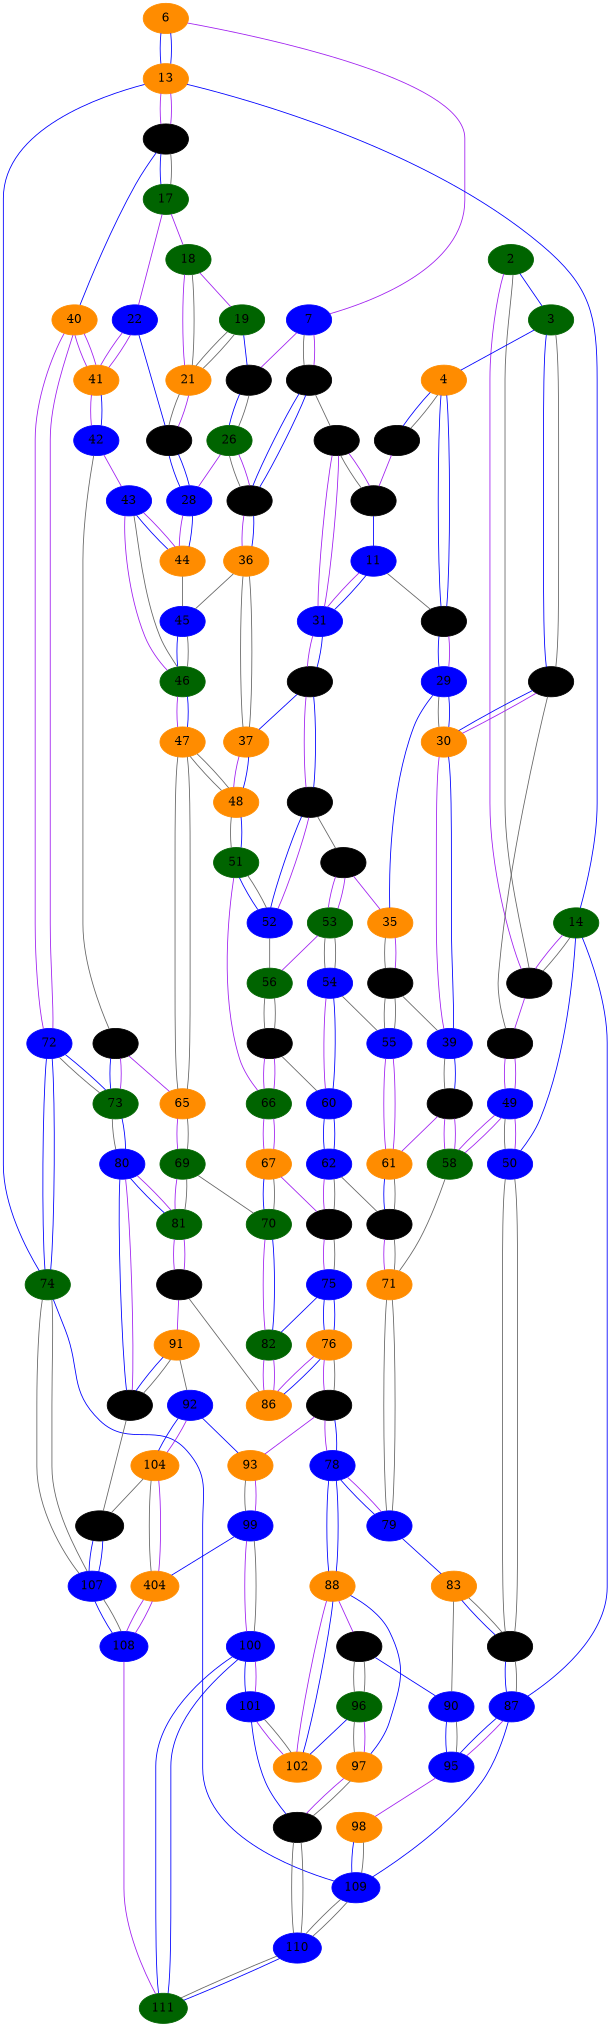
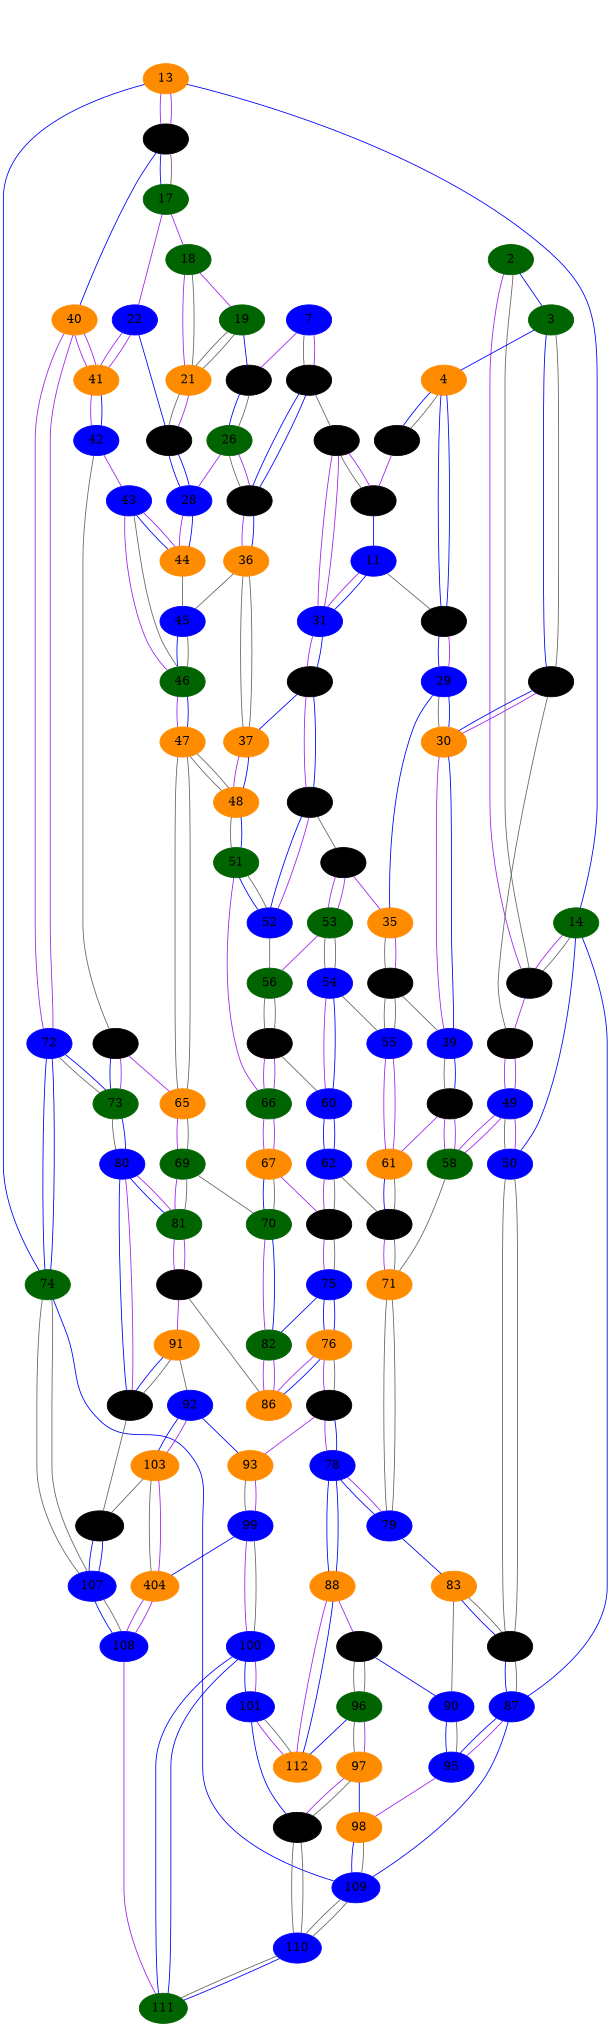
  graph {
    node [color=blue style=filled]
    edge [color=purple]
    2 [color=darkgreen]
    3 [color=darkgreen]
    15 [color=black]
-   6 [color=darkorange]
    7
    13 [color=darkorange]
    4 [color=darkorange]
    24 [color=black]
    25 [color=black]
    5 [color=black]
    12 [color=black]
    30 [color=darkorange]
    10 [color=black]
    29
    11
    8 [color=black]
    20 [color=black]
    14 [color=darkgreen]
    16 [color=black]
    74 [color=darkgreen]
    9 [color=black]
    27 [color=black]
    26 [color=darkgreen]
    31
    36 [color=darkorange]
    32 [color=black]
    35 [color=darkorange]
    50
    87
    17 [color=darkgreen]
    40 [color=darkorange]
    107
    109
    84 [color=black]
    95
    49
    18 [color=darkgreen]
    22
    41 [color=darkorange]
    72
    19 [color=darkgreen]
    21 [color=darkorange]
    23 [color=black]
    28
    42
    44 [color=darkorange]
    39
    58 [color=darkgreen]
    37 [color=darkorange]
    45
    38 [color=black]
    57 [color=black]
    33 [color=black]
    34 [color=black]
    52
    48 [color=darkorange]
    53 [color=darkgreen]
    56 [color=darkgreen]
    54
    55
    46 [color=darkgreen]
    51 [color=darkgreen]
    61 [color=darkorange]
    73 [color=darkgreen]
    43
    64 [color=black]
    65 [color=darkorange]
    47 [color=darkorange]
    69 [color=darkgreen]
    66 [color=darkgreen]
    71 [color=darkorange]
    67 [color=darkorange]
    59 [color=black]
    60
    62
    63 [color=black]
    79
    68 [color=black]
    75
    80
    70 [color=darkgreen]
    81 [color=darkgreen]
    82 [color=darkgreen]
    76 [color=darkorange]
    85 [color=black]
    86 [color=darkorange]
    83 [color=darkorange]
    94 [color=black]
    108
    110
    77 [color=black]
    78
    93 [color=darkorange]
    88 [color=darkorange]
    99
    89 [color=black]
-   102 [color=darkorange]
+   102 [color=darkorange label=112]
    90
    105 [color=black]
    91 [color=darkorange]
    92
    98 [color=darkorange]
    96 [color=darkgreen]
    97 [color=darkorange]
-   103 [color=darkorange label=104]
+   103 [color=darkorange]
    n106 [color=darkorange label=404]
    100
    106 [color=black]
    101
    111 [color=darkgreen]
    2 -- 3 [color=blue]
    2 -- 15
    2 -- 15 [color=gray40]
    3 -- 4 [color=blue]
    3 -- 24 [color=blue]
    3 -- 24 [color=gray40]
    15 -- 25
-   6 -- 7
-   6 -- 13 [color=blue]
-   6 -- 13 [color=blue]
    7 -- 8 [color=gray40]
    7 -- 8
    7 -- 20
    13 -- 14 [color=blue]
    13 -- 16
    13 -- 16
    13 -- 74 [color=blue]
    4 -- 5 [color=blue]
    4 -- 5 [color=gray40]
    4 -- 12 [color=blue]
    4 -- 12 [color=blue]
    24 -- 25 [color=gray40]
    24 -- 30 [color=blue]
    24 -- 30
    25 -- 49
    25 -- 49
    5 -- 10
    12 -- 29 [color=blue]
    12 -- 29
    30 -- 39
    30 -- 39 [color=blue]
    10 -- 11 [color=blue]
    29 -- 30 [color=gray40]
    29 -- 30 [color=blue]
    29 -- 35 [color=blue]
    11 -- 12 [color=gray40]
    11 -- 31
    11 -- 31 [color=blue]
    8 -- 9 [color=gray40]
    8 -- 27 [color=blue]
    8 -- 27 [color=blue]
    20 -- 26 [color=blue]
    20 -- 26 [color=gray40]
    14 -- 15
    14 -- 15 [color=gray40]
    14 -- 50 [color=blue]
    14 -- 87 [color=blue]
    16 -- 17 [color=blue]
    16 -- 17 [color=gray40]
    16 -- 40 [color=blue]
    74 -- 107 [color=gray40]
    74 -- 107 [color=gray40]
    74 -- 109 [color=blue]
    9 -- 10 [color=gray40]
    9 -- 10
    9 -- 31
    9 -- 31
    27 -- 36
    27 -- 36 [color=blue]
    26 -- 27 [color=gray40]
    26 -- 27
    26 -- 28
    31 -- 32
    31 -- 32 [color=blue]
    36 -- 37 [color=gray40]
    36 -- 37 [color=gray40]
    36 -- 45 [color=gray40]
    32 -- 37 [color=blue]
    32 -- 33
    32 -- 33 [color=blue]
    35 -- 38 [color=gray40]
    35 -- 38
    50 -- 84 [color=gray40]
    50 -- 84 [color=gray40]
    87 -- 109 [color=blue]
    87 -- 95 [color=blue]
    87 -- 95
    17 -- 18
    17 -- 22
    40 -- 41
    40 -- 41
    40 -- 72
    40 -- 72
    107 -- 108 [color=blue]
    107 -- 108 [color=gray40]
    109 -- 110 [color=gray40]
    109 -- 110 [color=gray40]
    84 -- 87 [color=blue]
    84 -- 87 [color=gray40]
    95 -- 98
    49 -- 50 [color=gray40]
    49 -- 50
    49 -- 58
    49 -- 58
    18 -- 19
    18 -- 21
    18 -- 21 [color=gray40]
    22 -- 41
    22 -- 41
    22 -- 23 [color=blue]
    41 -- 42
    41 -- 42 [color=blue]
    72 -- 74 [color=blue]
    72 -- 74 [color=blue]
    72 -- 73 [color=gray40]
    72 -- 73 [color=blue]
    19 -- 20 [color=blue]
    19 -- 21 [color=gray40]
    19 -- 21 [color=gray40]
    21 -- 23 [color=gray40]
    21 -- 23
    23 -- 28 [color=blue]
    23 -- 28 [color=blue]
    28 -- 44
    28 -- 44 [color=blue]
    42 -- 43
    42 -- 64 [color=gray40]
    44 -- 45 [color=gray40]
    39 -- 57 [color=gray40]
    39 -- 57 [color=blue]
    58 -- 71 [color=gray40]
    37 -- 48
    37 -- 48 [color=blue]
    45 -- 46 [color=blue]
    45 -- 46 [color=gray40]
    38 -- 39 [color=gray40]
    38 -- 55 [color=gray40]
    38 -- 55 [color=gray40]
    57 -- 58
    57 -- 58
    57 -- 61
    33 -- 34 [color=gray40]
    33 -- 52 [color=blue]
    33 -- 52
    34 -- 35
    34 -- 53
    34 -- 53
    52 -- 56 [color=gray40]
    48 -- 51 [color=gray40]
    48 -- 51 [color=blue]
    53 -- 56
    53 -- 54 [color=gray40]
    53 -- 54 [color=gray40]
    56 -- 59 [color=gray40]
    56 -- 59 [color=gray40]
    54 -- 55 [color=gray40]
    54 -- 60
    54 -- 60 [color=blue]
    55 -- 61
    55 -- 61
    46 -- 47
    46 -- 47 [color=blue]
    51 -- 52 [color=blue]
    51 -- 52 [color=gray40]
    51 -- 66
    61 -- 63 [color=blue]
    61 -- 63 [color=gray40]
    73 -- 80 [color=gray40]
    73 -- 80 [color=blue]
    43 -- 44 [color=blue]
    43 -- 44
    43 -- 46
    43 -- 46 [color=gray40]
    64 -- 73 [color=blue]
    64 -- 73
    64 -- 65
    65 -- 69
    65 -- 69 [color=gray40]
    47 -- 48 [color=gray40]
    47 -- 48 [color=gray40]
    47 -- 65 [color=gray40]
    47 -- 65 [color=gray40]
    69 -- 70 [color=gray40]
    69 -- 81
    69 -- 81 [color=gray40]
    66 -- 67
    66 -- 67
    71 -- 79 [color=gray40]
    71 -- 79 [color=gray40]
    67 -- 68
    67 -- 70 [color=blue]
    67 -- 70 [color=gray40]
    59 -- 66
    59 -- 66
    59 -- 60 [color=gray40]
    60 -- 62 [color=blue]
    60 -- 62 [color=blue]
    62 -- 63 [color=gray40]
    62 -- 68
    62 -- 68 [color=gray40]
    63 -- 71
    63 -- 71 [color=gray40]
    79 -- 83 [color=blue]
    68 -- 75
    68 -- 75 [color=gray40]
    75 -- 82 [color=blue]
    75 -- 76 [color=blue]
    75 -- 76 [color=blue]
    80 -- 81 [color=blue]
    80 -- 81
    80 -- 94 [color=blue]
    80 -- 94
    70 -- 82
    70 -- 82 [color=blue]
    81 -- 85
    81 -- 85
    82 -- 86
    82 -- 86
    76 -- 86
    76 -- 86 [color=blue]
    76 -- 77
    76 -- 77 [color=gray40]
    85 -- 86 [color=gray40]
    85 -- 91
    83 -- 84 [color=blue]
    83 -- 84 [color=gray40]
    83 -- 90 [color=gray40]
    94 -- 105 [color=gray40]
    108 -- 111
    110 -- 111 [color=gray40]
    110 -- 111 [color=blue]
    77 -- 78
    77 -- 78 [color=blue]
    77 -- 93
    78 -- 79 [color=blue]
    78 -- 79
    78 -- 88 [color=blue]
    78 -- 88 [color=blue]
    93 -- 99 [color=gray40]
    93 -- 99
    88 -- 89
    88 -- 102
    88 -- 102 [color=blue]
    99 -- n106 [color=blue]
    99 -- 100
    99 -- 100 [color=gray40]
    89 -- 90 [color=blue]
    89 -- 96 [color=gray40]
    89 -- 96 [color=gray40]
    90 -- 95 [color=blue]
    90 -- 95 [color=gray40]
    105 -- 107 [color=blue]
    105 -- 107 [color=blue]
    91 -- 94 [color=blue]
    91 -- 94 [color=gray40]
    91 -- 92 [color=gray40]
    92 -- 93 [color=blue]
    92 -- 103 [color=blue]
    92 -- 103
    98 -- 109 [color=blue]
    98 -- 109 [color=gray40]
    96 -- 102 [color=blue]
    96 -- 97 [color=gray40]
    96 -- 97
-   97 -- 88 [color=blue]
+   97 -- 98 [color=blue]
    97 -- 106
    97 -- 106 [color=gray40]
    103 -- 105 [color=gray40]
    103 -- n106 [color=gray40]
    103 -- n106
    n106 -- 108
    n106 -- 108
    100 -- 101 [color=blue]
    100 -- 101
    100 -- 111 [color=blue]
    100 -- 111 [color=blue]
    106 -- 110 [color=gray40]
    106 -- 110 [color=gray40]
    101 -- 102
    101 -- 102 [color=gray40]
    101 -- 106 [color=blue]
  }
